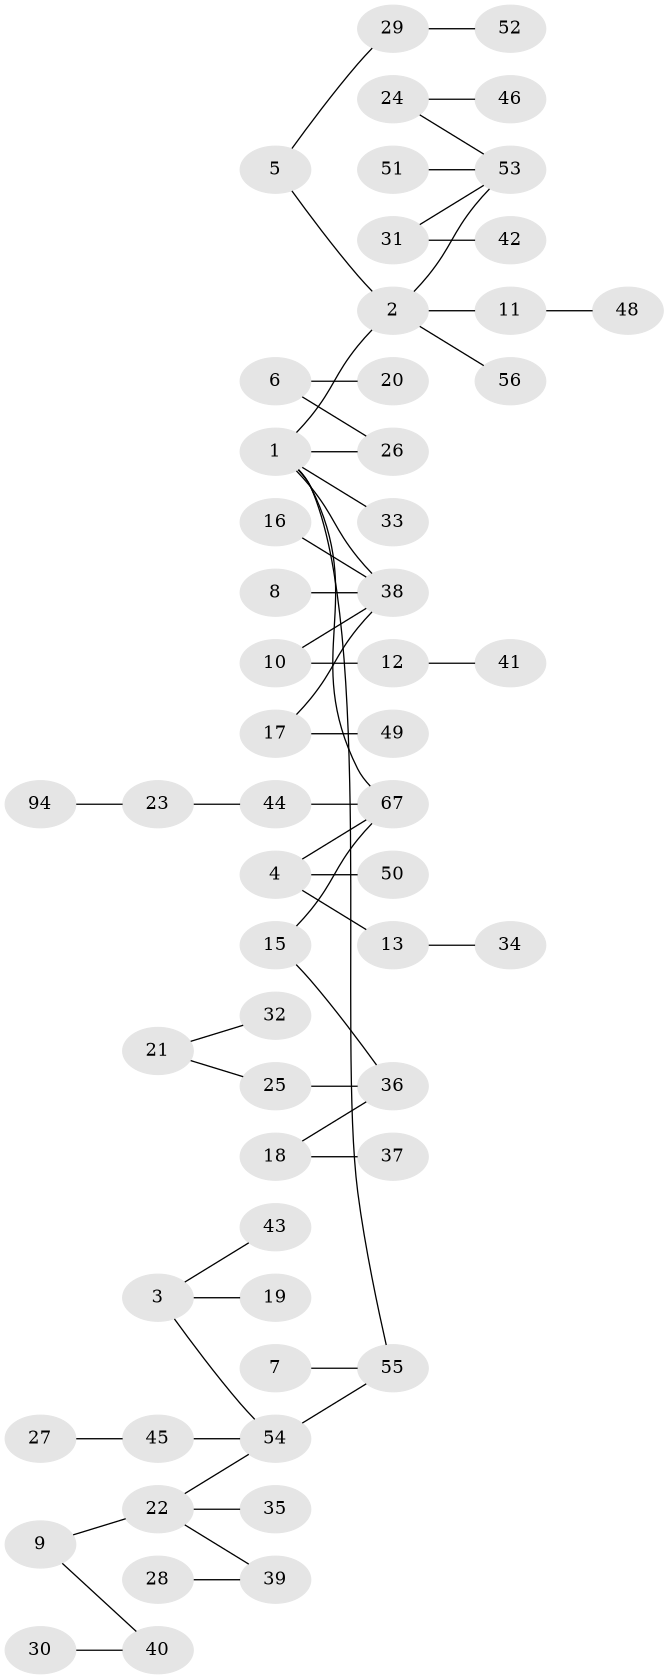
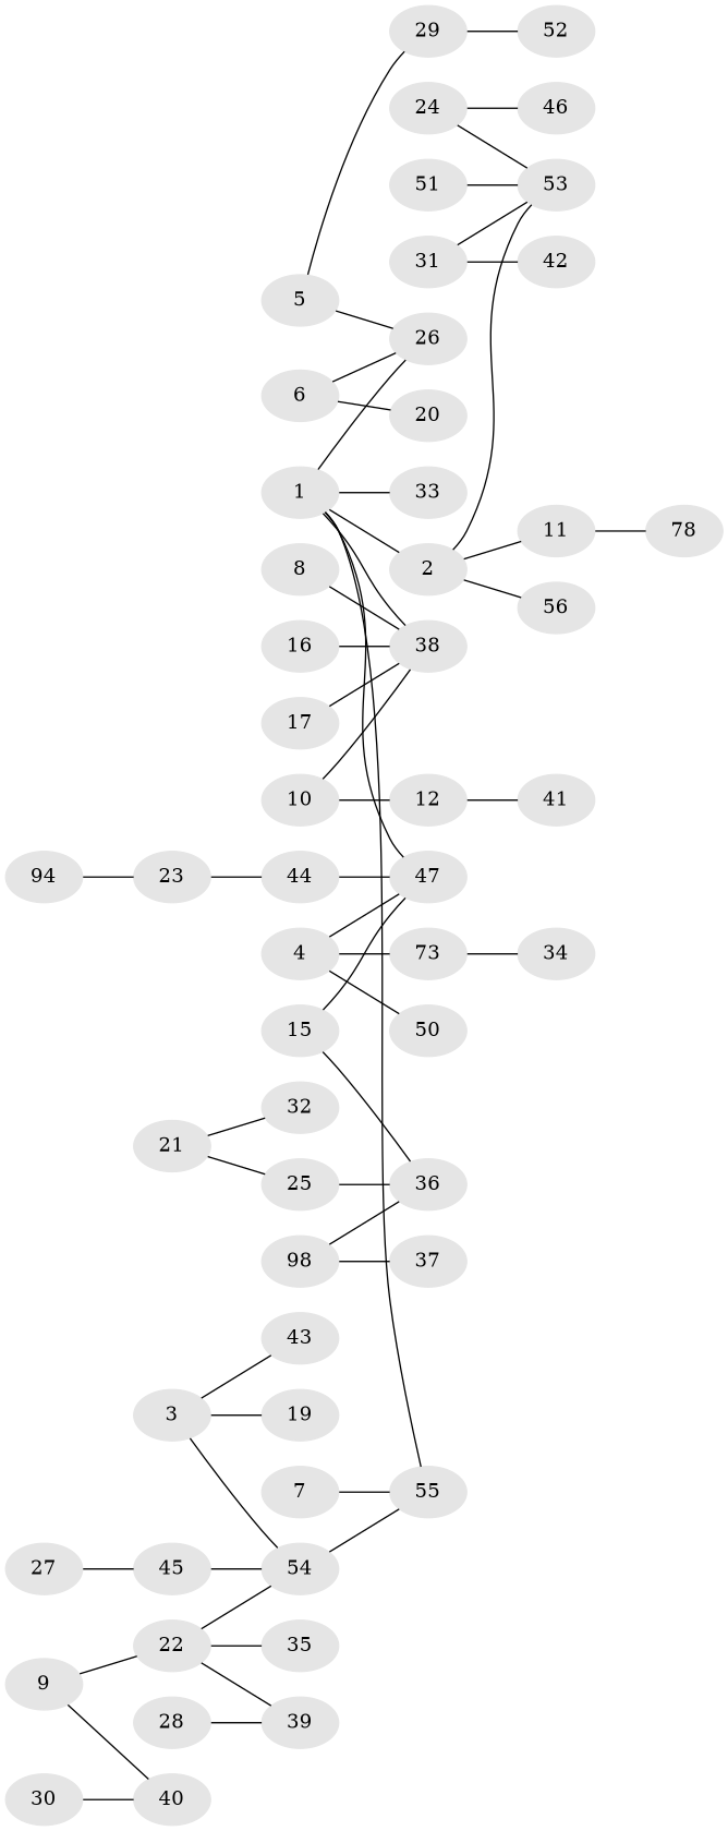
  graph {
    rankdir=LR
    node [color=gray90 style=filled]
    edge [weight=1.0]
    1
    2
    26
    33
    38
-   47 [label=67]
+   47
    55
    11
    53
    56
-   48
+   48 [label=78]
    3
    19
    43
    54
    4
-   13
+   13 [label=73]
    50
    34
    5
    29
    52
    6
    20
    7
    8
    9
    22
    40
    35
    39
    10
    12
    41
    n35 [label=94]
    23
    44
    15
    36
    16
    17
-   49
-   18
+   18 [label=98]
    37
    21
    25
    32
    24
    46
    27
    45
    28
    30
    31
    42
    51
    1 -- 2
    1 -- 26
    1 -- 33
    1 -- 38
    1 -- 47
    1 -- 55
    2 -- 11
    2 -- 53
    2 -- 56
    11 -- 48
    3 -- 19
    3 -- 43
    3 -- 54
    54 -- 55
    4 -- 47
    4 -- 13
    4 -- 50
    13 -- 34
-   5 -- 2
+   5 -- 26
    5 -- 29
    29 -- 52
    6 -- 26
    6 -- 20
    7 -- 55
    8 -- 38
    9 -- 22
    9 -- 40
    22 -- 54
    22 -- 35
    22 -- 39
    10 -- 38
    10 -- 12
    12 -- 41
    n35 -- 23
    23 -- 44
    44 -- 47
    15 -- 47
    15 -- 36
    16 -- 38
    17 -- 38
-   17 -- 49
    18 -- 36
    18 -- 37
    21 -- 25
    21 -- 32
    25 -- 36
    24 -- 53
    24 -- 46
    27 -- 45
    45 -- 54
    28 -- 39
    30 -- 40
    31 -- 53
    31 -- 42
    51 -- 53
  }
